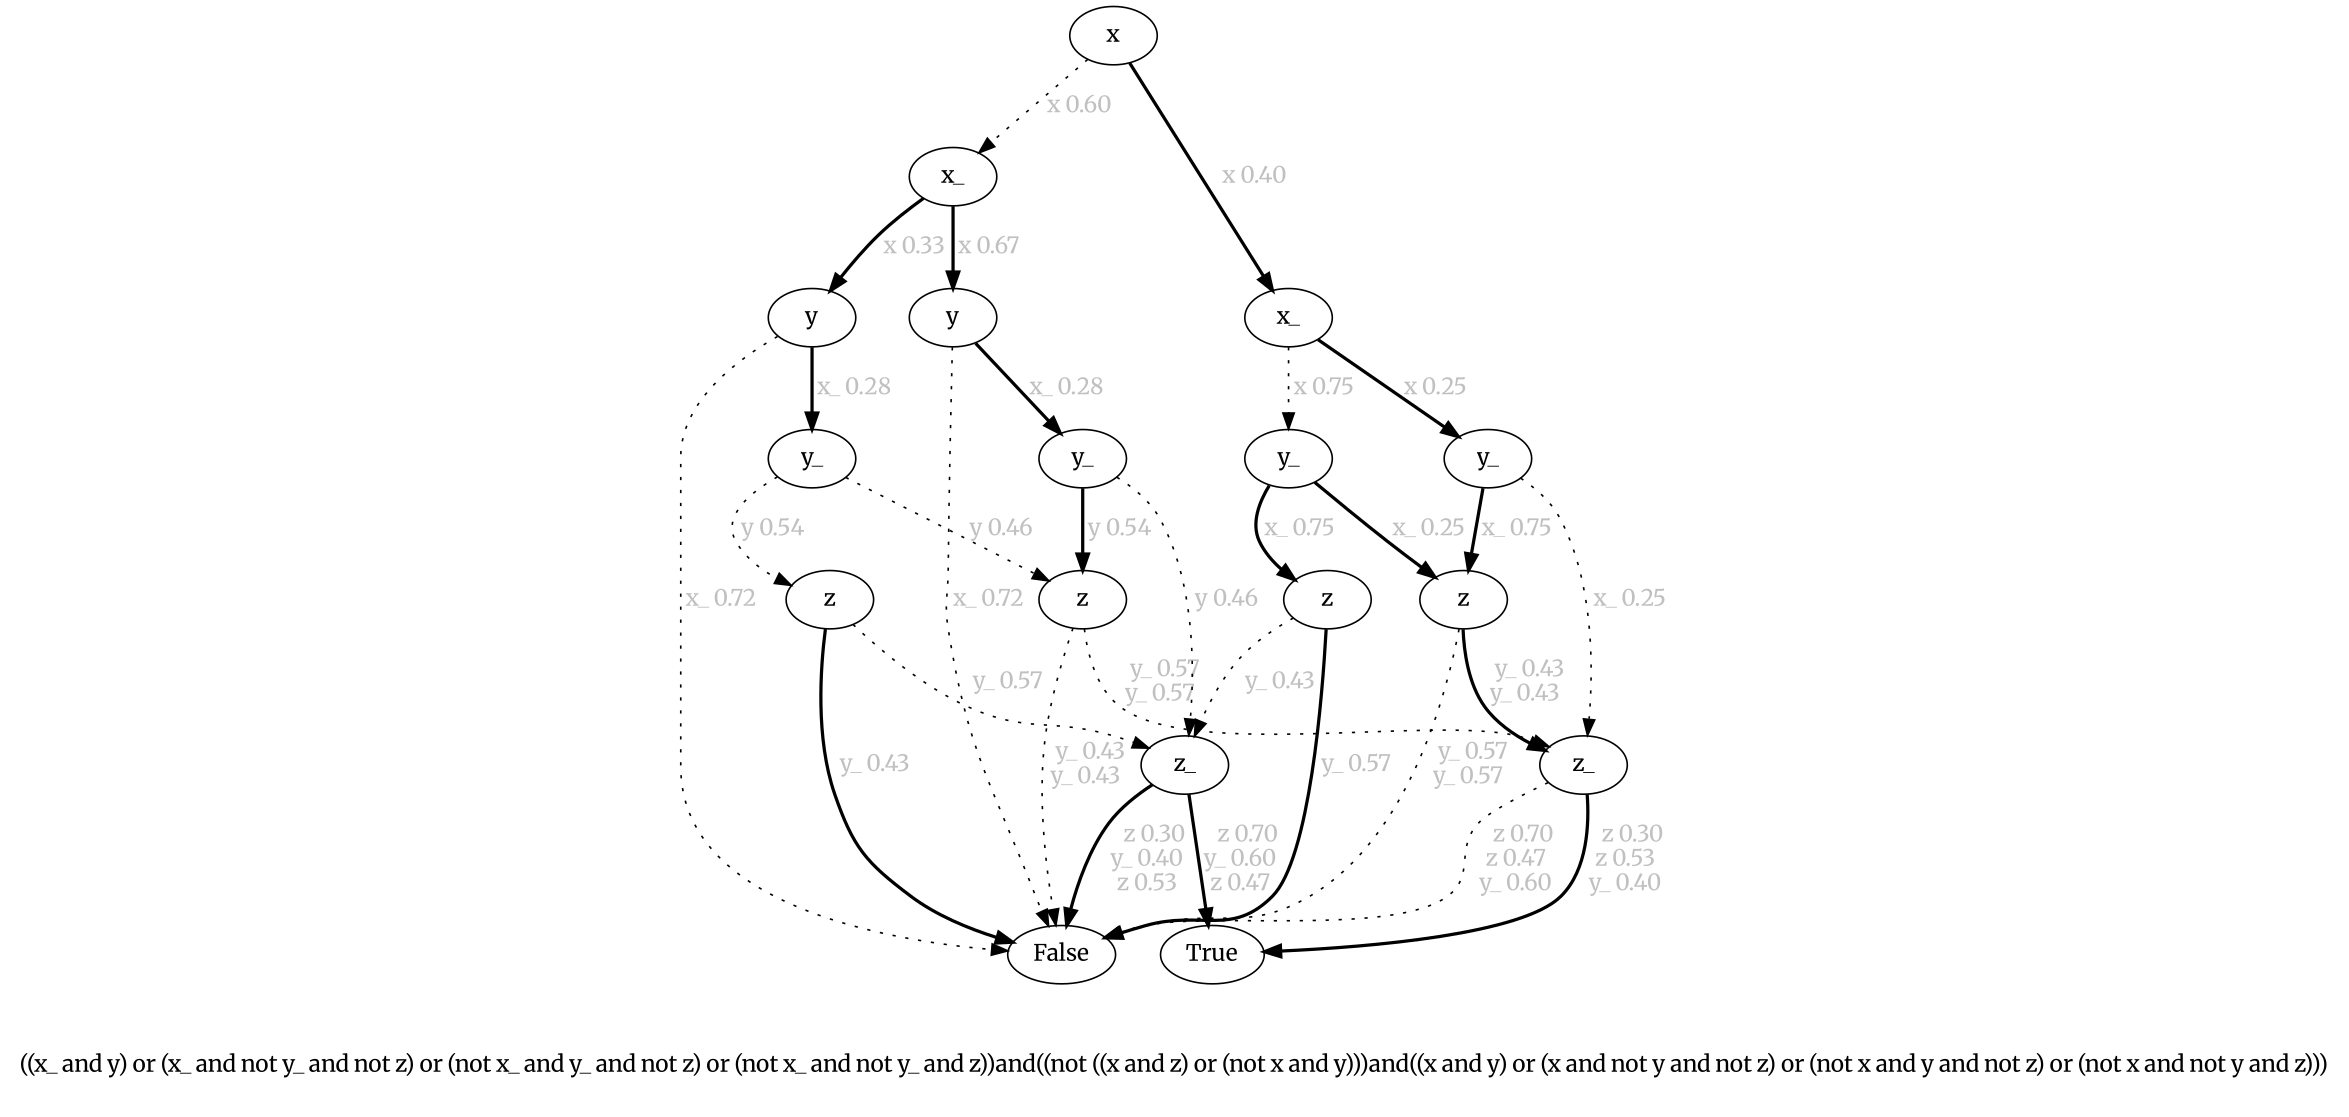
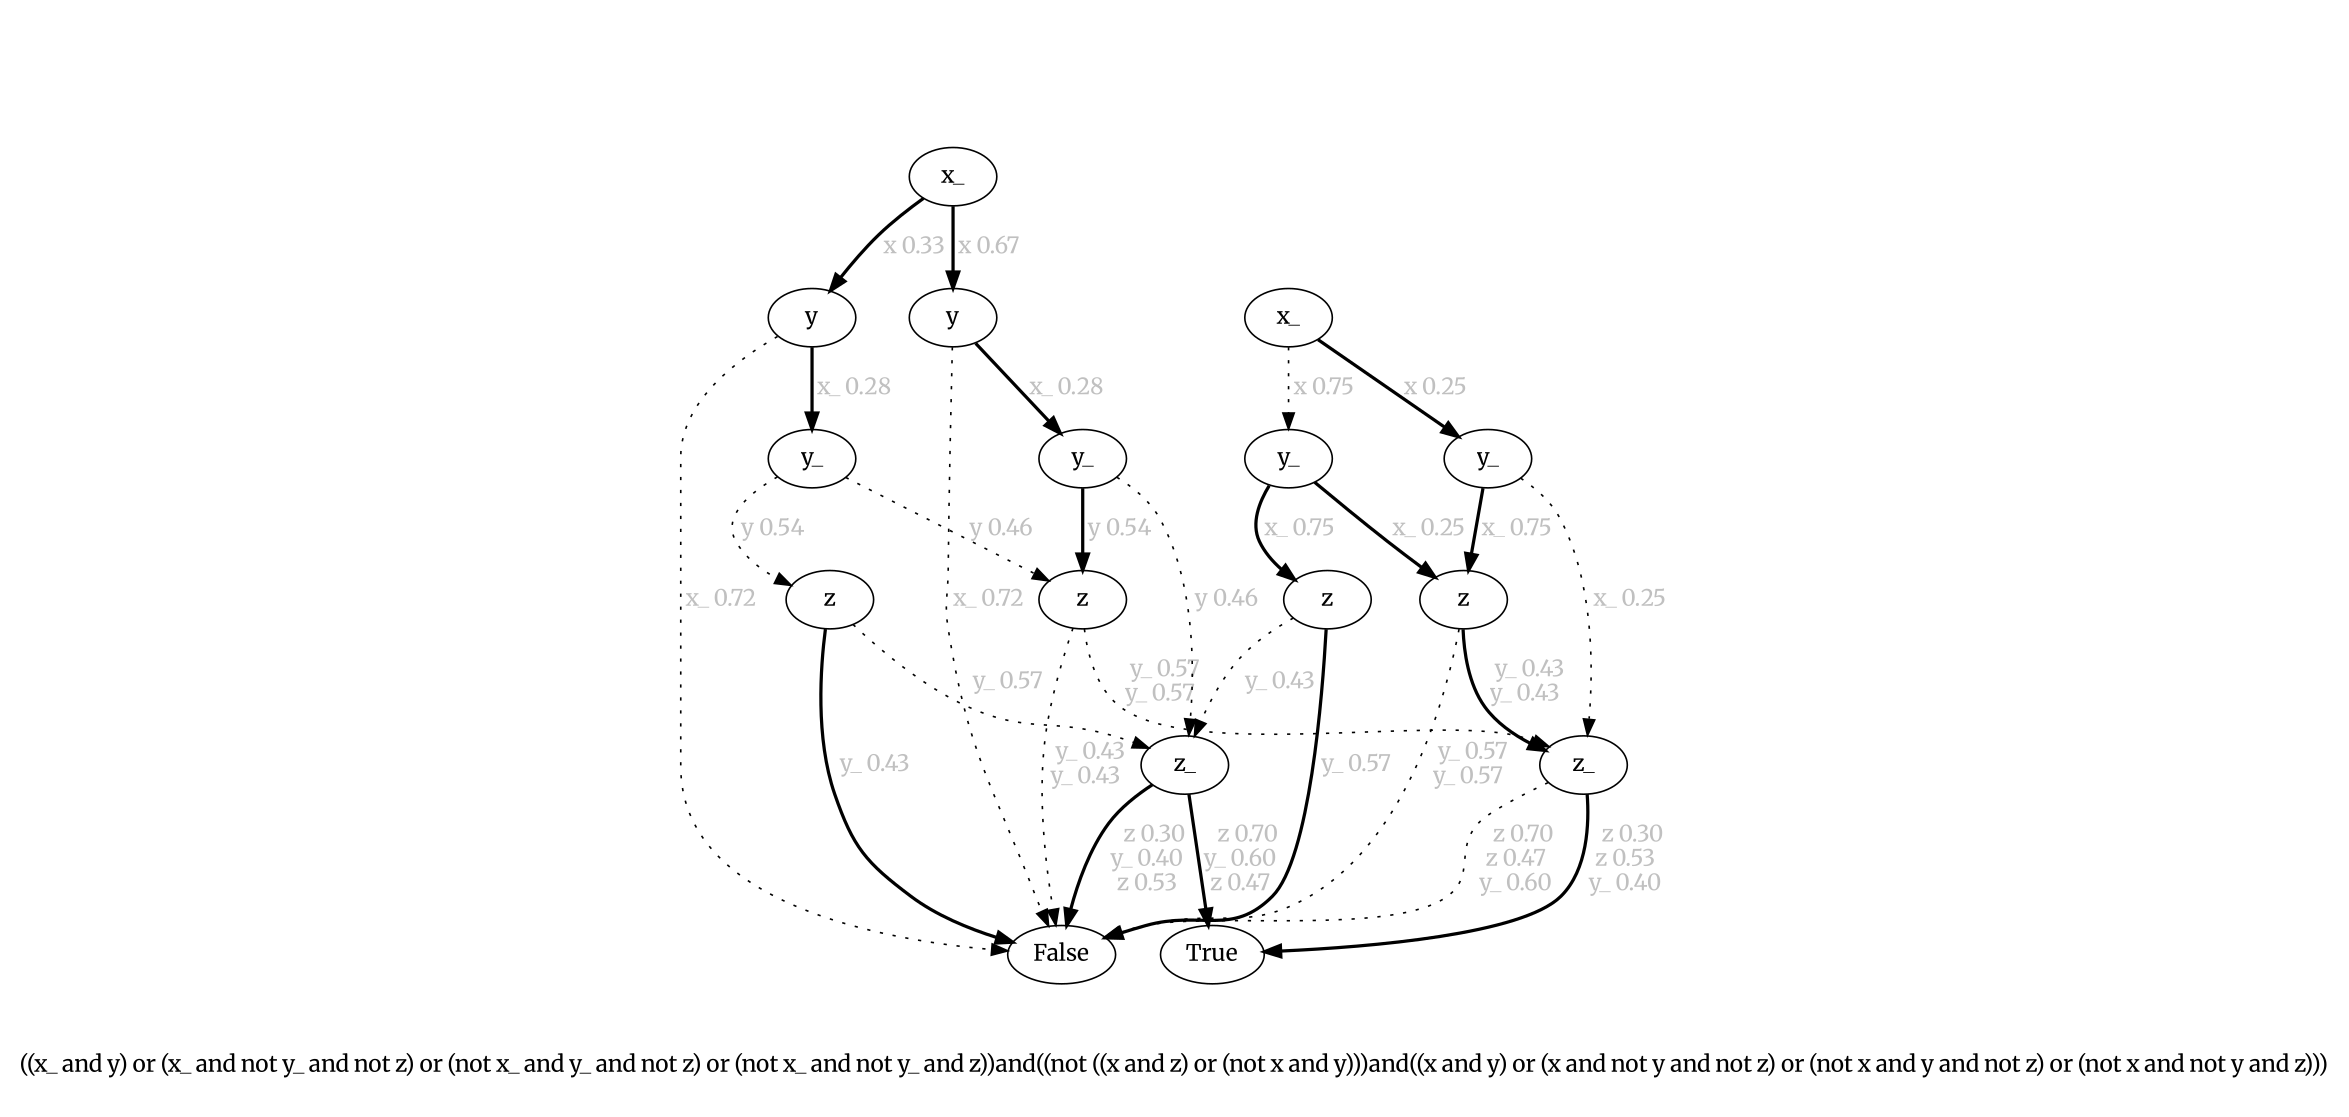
  digraph {
    label="((x_ and y) or (x_ and not y_ and not z) or (not x_ and y_ and not z) or (not x_ and not y_ and z))and((not ((x and z) or (not x and y)))and((x and y) or (x and not y and not z) or (not x and y and not z) or (not x and not y and z)))\n\n"
    fontname=Merriweather
    node [fontname=Merriweather]
    edge [fontcolor=gray style=bold fontname=Merriweather]
-   n1 [label=x]
    n2 [label="x_\n"]
    n3 [label="x_\n"]
    n4 [label="y\n"]
    n5 [label="y\n"]
    n6 [label="y_\n"]
    n7 [label="False\n"]
    n8 [label="z\n"]
    n9 [label="z\n"]
    n10 [label="z_\n"]
    n11 [label="True\n"]
    n12 [label="z_\n"]
    n13 [label="y_\n"]
    n14 [label="y_\n"]
    n15 [label="y_\n"]
    n16 [label="z\n"]
    n17 [label="z\n"]
-   n1 -> n2 [label=" x 0.60\n" style=dotted]
-   n1 -> n3 [label=" x 0.40\n"]
    n2 -> n4 [label=" x 0.33\n"]
    n2 -> n5 [label=" x 0.67\n"]
    n3 -> n14 [label=" x 0.75\n" style=dotted]
    n3 -> n15 [label=" x 0.25\n"]
    n4 -> n6 [label=" x_ 0.28\n"]
    n4 -> n7 [label=" x_ 0.72\n" style=dotted]
    n5 -> n7 [label=" x_ 0.72\n" style=dotted]
    n5 -> n13 [label=" x_ 0.28\n"]
    n6 -> n8 [label=" y 0.54\n" style=dotted]
    n6 -> n9 [label=" y 0.46\n" style=dotted]
    n8 -> n7 [label=" y_ 0.43\n"]
    n8 -> n10 [label=" y_ 0.57\n" style=dotted]
    n9 -> n7 [label="  y_ 0.43\ny_ 0.43\n" style=dotted]
    n9 -> n12 [label="  y_ 0.57\ny_ 0.57\n" style=dotted]
    n10 -> n7 [label="   z 0.30\ny_ 0.40\nz 0.53\n"]
    n10 -> n11 [label="   z 0.70\ny_ 0.60\nz 0.47\n"]
    n12 -> n7 [label="   z 0.70\nz 0.47\ny_ 0.60\n" style=dotted]
    n12 -> n11 [label="   z 0.30\nz 0.53\ny_ 0.40\n"]
    n13 -> n9 [label=" y 0.54\n"]
    n13 -> n10 [label=" y 0.46\n" style=dotted]
    n14 -> n16 [label=" x_ 0.75\n"]
    n14 -> n17 [label=" x_ 0.25\n"]
    n15 -> n12 [label=" x_ 0.25\n" style=dotted]
    n15 -> n17 [label=" x_ 0.75\n"]
    n16 -> n7 [label=" y_ 0.57\n"]
    n16 -> n10 [label=" y_ 0.43\n" style=dotted]
    n17 -> n7 [label="  y_ 0.57\ny_ 0.57\n" style=dotted]
    n17 -> n12 [label="  y_ 0.43\ny_ 0.43\n"]
  }
